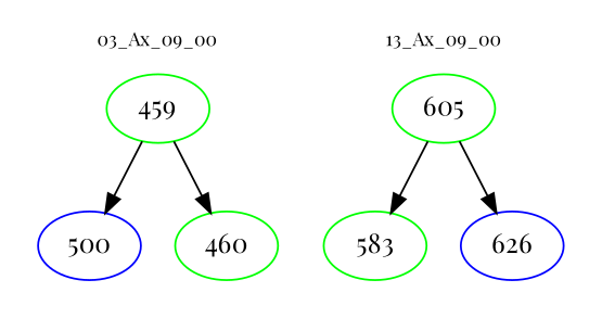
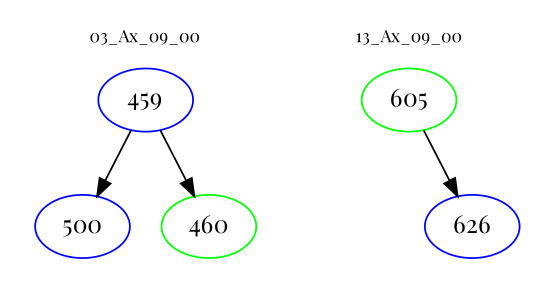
  digraph {
    fontname="Playfair Display"
    node [color=green fontname="Playfair Display"]
    edge [color=black fontname="Playfair Display"]
-   n1 [label=459]
+   n1 [color=blue label=459]
    n2 [color=blue label=500]
    n3 [label=460]
    n4 [label=605]
-   n5 [label=583]
    n6 [color=blue label=626]
    subgraph cluster_1 {
      color=white
      fontsize=10
      label="03_Ax_09_00"
      n1
      n2
      n3
    }
    subgraph cluster_2 {
      color=white
      fontsize=10
      label="13_Ax_09_00"
      n4
-     n5
      n6
    }
    n1 -> n2
    n1 -> n3
-   n4 -> n5
    n4 -> n6
  }
